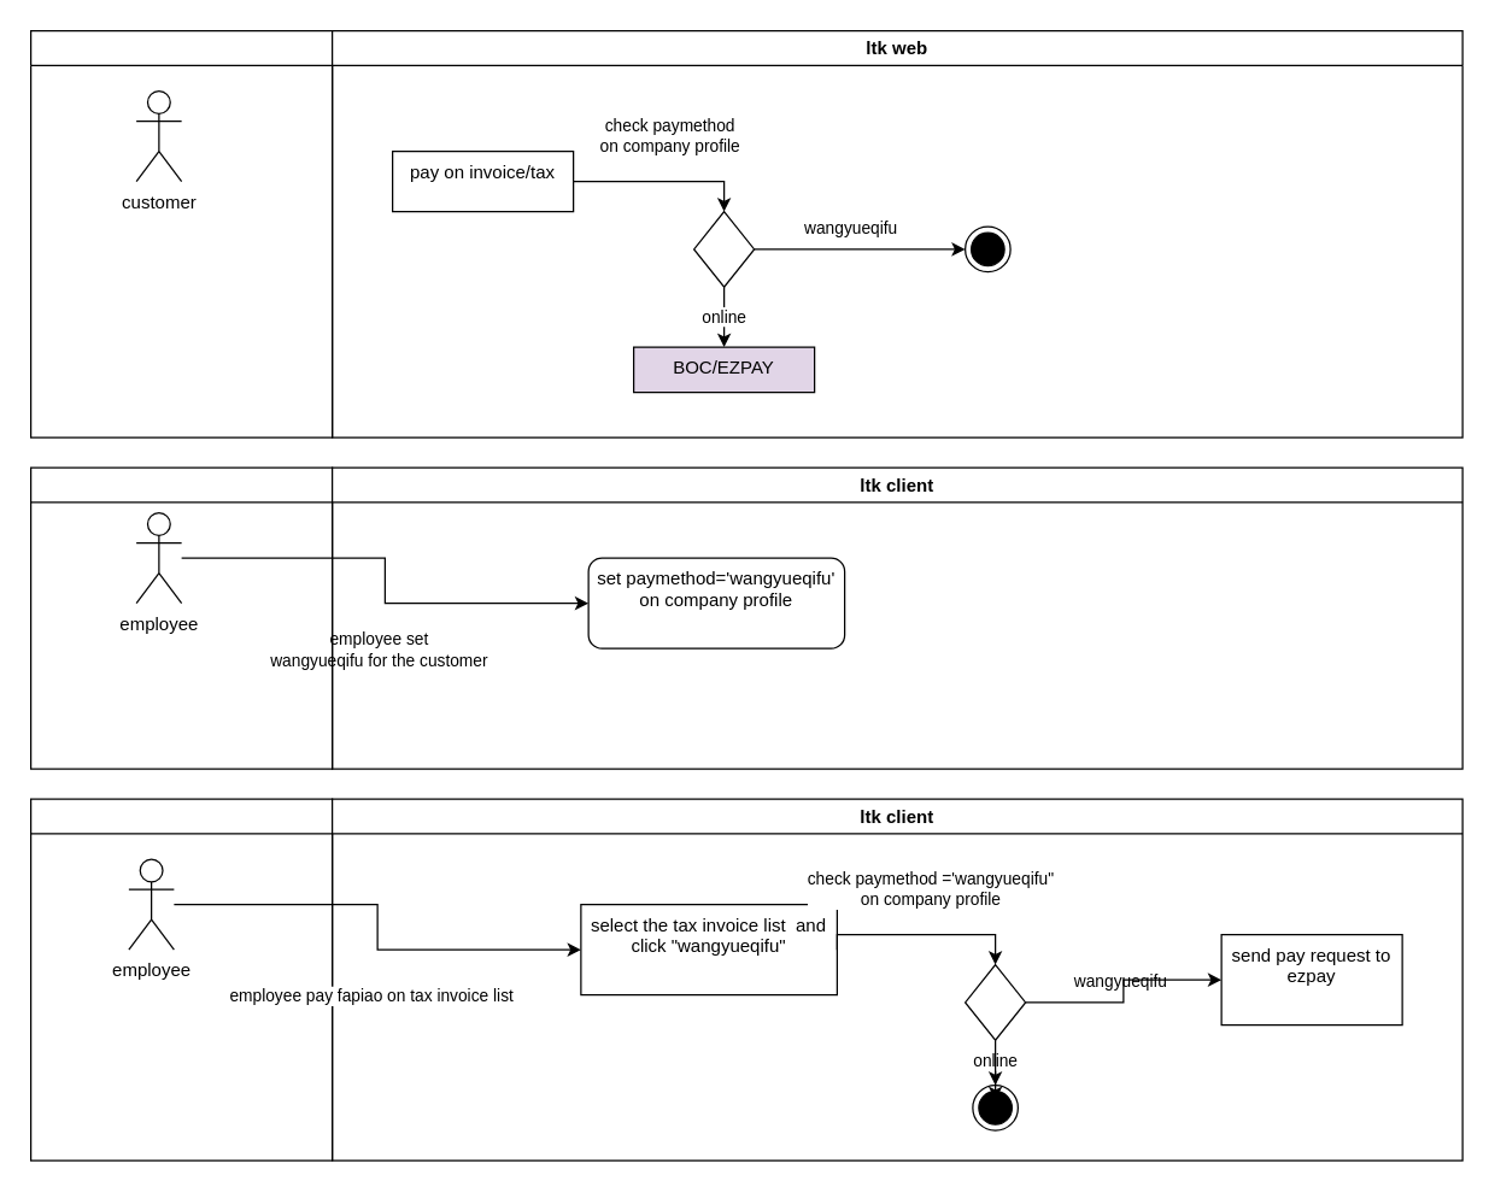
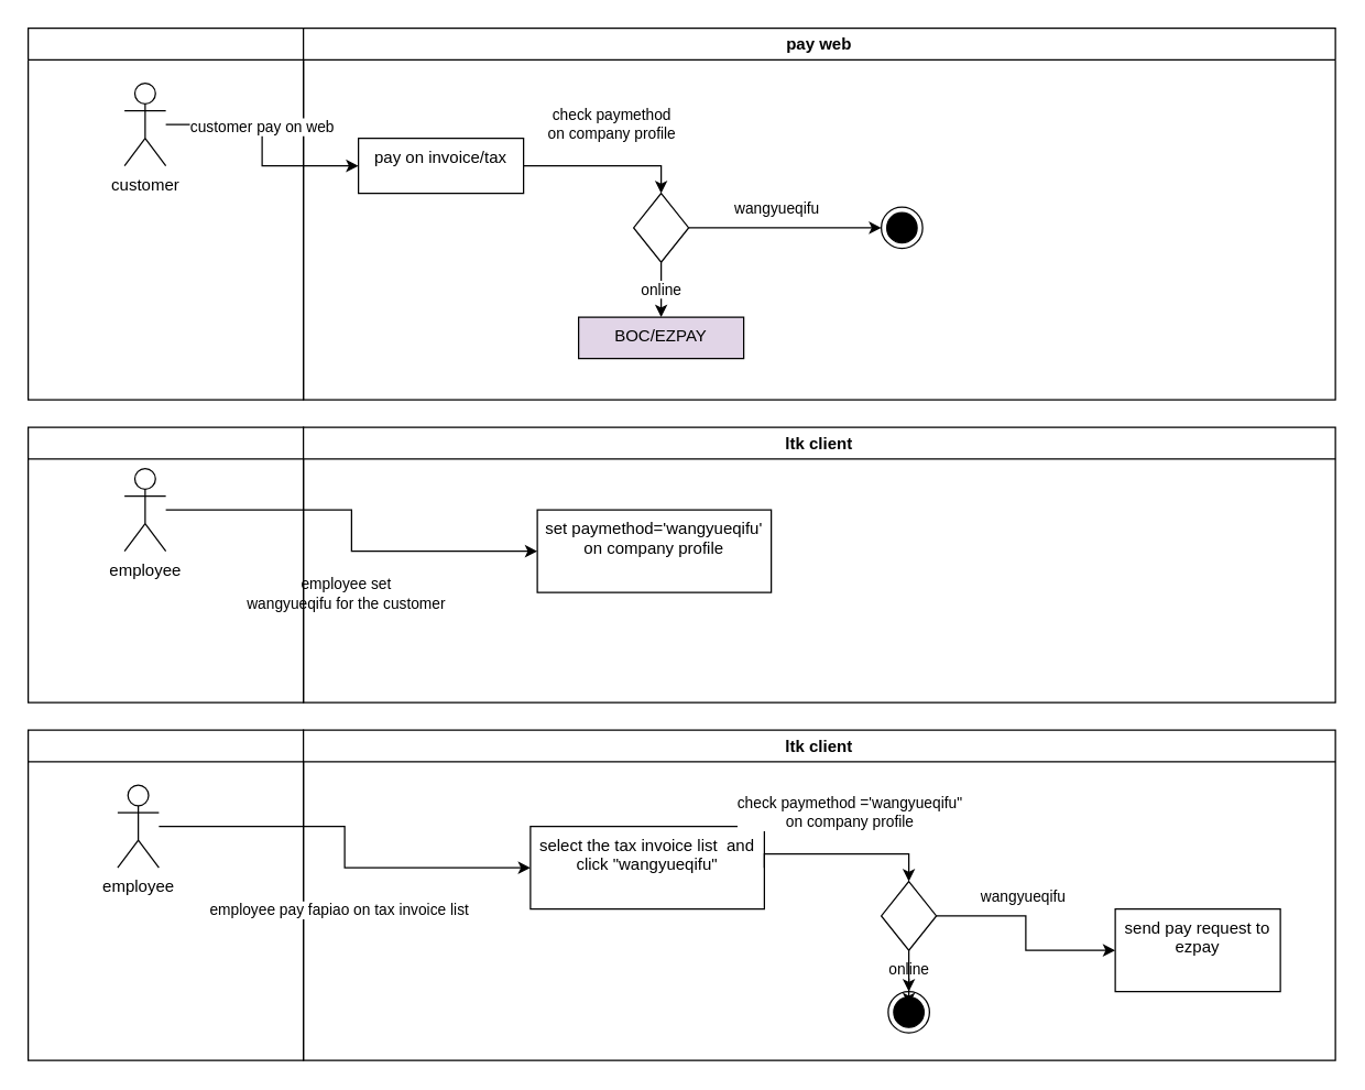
  <mxCell id="0" />
  <mxCell id="1" parent="0" />
  <mxCell id="2" value="" style="swimlane;whiteSpace=wrap;html=1;" parent="1" vertex="1"><mxGeometry x="20" y="20" width="200" height="270" as="geometry" /></mxCell>
  <mxCell id="3" value="customer" style="shape=umlActor;verticalLabelPosition=bottom;verticalAlign=top;html=1;" parent="2" vertex="1"><mxGeometry x="70" y="40" width="30" height="60" as="geometry" /></mxCell>
- <mxCell id="4" value="ltk web" style="swimlane;whiteSpace=wrap;html=1;startSize=23;" parent="1" vertex="1"><mxGeometry x="220" y="20" width="750" height="270" as="geometry" /></mxCell>
+ <mxCell id="4" value="pay web" style="swimlane;whiteSpace=wrap;html=1;startSize=23;" parent="1" vertex="1"><mxGeometry x="220" y="20" width="750" height="270" as="geometry" /></mxCell>
  <mxCell id="5" value="check paymethod &lt;br&gt;on company profile" style="edgeStyle=orthogonalEdgeStyle;rounded=0;orthogonalLoop=1;jettySize=auto;html=1;" parent="4" source="6" target="10" edge="1"><mxGeometry x="0.071" y="30" relative="1" as="geometry"><Array as="points"><mxPoint x="220" y="100" /><mxPoint x="220" y="100" /></Array><mxPoint as="offset" /></mxGeometry></mxCell>
  <mxCell id="6" value="pay on invoice/tax" style="whiteSpace=wrap;html=1;verticalAlign=top;" parent="4" vertex="1"><mxGeometry x="40" y="80" width="120" height="40" as="geometry" /></mxCell>
  <mxCell id="7" value="online" style="edgeStyle=orthogonalEdgeStyle;rounded=0;orthogonalLoop=1;jettySize=auto;html=1;" parent="4" source="10" target="12" edge="1"><mxGeometry relative="1" as="geometry" /></mxCell>
  <mxCell id="8" value="" style="edgeStyle=orthogonalEdgeStyle;rounded=0;orthogonalLoop=1;jettySize=auto;html=1;entryX=0;entryY=0.5;entryDx=0;entryDy=0;" parent="4" source="10" target="13" edge="1"><mxGeometry relative="1" as="geometry"><mxPoint x="430" y="115" as="targetPoint" /><Array as="points" /></mxGeometry></mxCell>
  <mxCell id="9" value="wangyueqifu" style="edgeLabel;html=1;align=center;verticalAlign=middle;resizable=0;points=[];" parent="8" vertex="1" connectable="0"><mxGeometry x="-0.407" y="1" relative="1" as="geometry"><mxPoint x="21" y="-14" as="offset" /></mxGeometry></mxCell>
  <mxCell id="10" value="" style="rhombus;whiteSpace=wrap;html=1;verticalAlign=top;" parent="4" vertex="1"><mxGeometry x="240" y="120" width="40" height="50" as="geometry" /></mxCell>
  <mxCell id="11" style="edgeStyle=orthogonalEdgeStyle;rounded=0;orthogonalLoop=1;jettySize=auto;html=1;exitX=0.5;exitY=1;exitDx=0;exitDy=0;" parent="4" source="10" target="10" edge="1"><mxGeometry relative="1" as="geometry" /></mxCell>
  <mxCell id="12" value="BOC/EZPAY" style="whiteSpace=wrap;html=1;verticalAlign=top;fillColor=#e1d5e7;" parent="4" vertex="1"><mxGeometry x="200" y="210" width="120" height="30" as="geometry" /></mxCell>
  <mxCell id="13" value="" style="ellipse;html=1;shape=endState;fillColor=strokeColor;" parent="4" vertex="1"><mxGeometry x="420" y="130" width="30" height="30" as="geometry" /></mxCell>
+ <mxCell id="14" value="" style="edgeStyle=orthogonalEdgeStyle;rounded=0;orthogonalLoop=1;jettySize=auto;html=1;" parent="1" source="3" target="6" edge="1"><mxGeometry relative="1" as="geometry" /></mxCell>
+ <mxCell id="15" value="customer pay on web" style="edgeLabel;html=1;align=center;verticalAlign=middle;resizable=0;points=[];" parent="14" vertex="1" connectable="0"><mxGeometry x="-0.165" y="-1" relative="1" as="geometry"><mxPoint as="offset" /></mxGeometry></mxCell>
  <mxCell id="16" value="" style="edgeStyle=orthogonalEdgeStyle;rounded=0;orthogonalLoop=1;jettySize=auto;html=1;" parent="1" source="18" target="21" edge="1"><mxGeometry relative="1" as="geometry" /></mxCell>
  <mxCell id="17" value="employee set &lt;br&gt;wangyueqifu for the customer&lt;br&gt;" style="edgeLabel;html=1;align=center;verticalAlign=middle;resizable=0;points=[];" parent="16" vertex="1" connectable="0"><mxGeometry x="-0.474" y="-2" relative="1" as="geometry"><mxPoint x="51" y="58" as="offset" /></mxGeometry></mxCell>
  <mxCell id="18" value="employee" style="shape=umlActor;verticalLabelPosition=bottom;verticalAlign=top;html=1;" parent="1" vertex="1"><mxGeometry x="90" y="340" width="30" height="60" as="geometry" /></mxCell>
  <mxCell id="19" value="" style="swimlane;whiteSpace=wrap;html=1;" parent="1" vertex="1"><mxGeometry x="20" y="310" width="200" height="200" as="geometry" /></mxCell>
  <mxCell id="20" value="ltk client" style="swimlane;whiteSpace=wrap;html=1;" parent="1" vertex="1"><mxGeometry x="220" y="310" width="750" height="200" as="geometry" /></mxCell>
- <mxCell id="21" value="set paymethod='wangyueqifu' on company profile" style="whiteSpace=wrap;html=1;verticalAlign=top;rounded=1;" parent="20" vertex="1"><mxGeometry x="170" y="60" width="170" height="60" as="geometry" /></mxCell>
+ <mxCell id="21" value="set paymethod='wangyueqifu' on company profile" style="whiteSpace=wrap;html=1;verticalAlign=top;" parent="20" vertex="1"><mxGeometry x="170" y="60" width="170" height="60" as="geometry" /></mxCell>
  <mxCell id="22" value="" style="swimlane;whiteSpace=wrap;html=1;" parent="1" vertex="1"><mxGeometry x="20" y="530" width="200" height="240" as="geometry" /></mxCell>
  <mxCell id="23" value="ltk client" style="swimlane;whiteSpace=wrap;html=1;" parent="1" vertex="1"><mxGeometry x="220" y="530" width="750" height="240" as="geometry" /></mxCell>
  <mxCell id="24" value="employee" style="shape=umlActor;verticalLabelPosition=bottom;verticalAlign=top;html=1;" parent="23" vertex="1"><mxGeometry x="-135" y="40" width="30" height="60" as="geometry" /></mxCell>
  <mxCell id="25" value="select the tax invoice list&amp;nbsp; and click &quot;wangyueqifu&quot;" style="whiteSpace=wrap;html=1;verticalAlign=top;" parent="23" vertex="1"><mxGeometry x="165" y="70" width="170" height="60" as="geometry" /></mxCell>
  <mxCell id="26" value="" style="edgeStyle=orthogonalEdgeStyle;rounded=0;orthogonalLoop=1;jettySize=auto;html=1;" parent="23" source="24" target="25" edge="1"><mxGeometry relative="1" as="geometry" /></mxCell>
  <mxCell id="27" value="employee pay fapiao on tax invoice list" style="edgeLabel;html=1;align=center;verticalAlign=middle;resizable=0;points=[];" parent="26" vertex="1" connectable="0"><mxGeometry x="-0.474" y="-2" relative="1" as="geometry"><mxPoint x="51" y="58" as="offset" /></mxGeometry></mxCell>
  <mxCell id="28" value="check paymethod ='wangyueqifu&quot;&lt;br&gt;on company profile" style="edgeStyle=orthogonalEdgeStyle;rounded=0;orthogonalLoop=1;jettySize=auto;html=1;exitX=1;exitY=0.5;exitDx=0;exitDy=0;" parent="1" source="25" target="32" edge="1"><mxGeometry x="0.071" y="30" relative="1" as="geometry"><mxPoint x="560" y="620" as="sourcePoint" /><Array as="points"><mxPoint x="555" y="620" /><mxPoint x="660" y="620" /></Array><mxPoint as="offset" /></mxGeometry></mxCell>
  <mxCell id="29" value="online" style="edgeStyle=orthogonalEdgeStyle;rounded=0;orthogonalLoop=1;jettySize=auto;html=1;" parent="1" source="34" edge="1"><mxGeometry relative="1" as="geometry"><mxPoint x="660" y="730" as="targetPoint" /></mxGeometry></mxCell>
  <mxCell id="30" value="wangyueqifu" style="edgeLabel;html=1;align=center;verticalAlign=middle;resizable=0;points=[];" parent="1" vertex="1" connectable="0"><mxGeometry x="742" y="650" as="geometry" /></mxCell>
  <mxCell id="31" value="" style="edgeStyle=orthogonalEdgeStyle;rounded=0;orthogonalLoop=1;jettySize=auto;html=1;" parent="1" source="32" target="35" edge="1"><mxGeometry relative="1" as="geometry" /></mxCell>
  <mxCell id="32" value="" style="rhombus;whiteSpace=wrap;html=1;verticalAlign=top;" parent="1" vertex="1"><mxGeometry x="640" y="640" width="40" height="50" as="geometry" /></mxCell>
  <mxCell id="33" value="" style="edgeStyle=orthogonalEdgeStyle;rounded=0;orthogonalLoop=1;jettySize=auto;html=1;" parent="1" source="32" target="34" edge="1"><mxGeometry relative="1" as="geometry"><mxPoint x="660" y="690" as="sourcePoint" /><mxPoint x="660" y="730" as="targetPoint" /></mxGeometry></mxCell>
  <mxCell id="34" value="" style="ellipse;html=1;shape=endState;fillColor=strokeColor;" parent="1" vertex="1"><mxGeometry x="645" y="720" width="30" height="30" as="geometry" /></mxCell>
- <mxCell id="35" value="send pay request to ezpay" style="whiteSpace=wrap;html=1;verticalAlign=top;" parent="1" vertex="1"><mxGeometry x="810" y="620" width="120" height="60" as="geometry" /></mxCell>
+ <mxCell id="35" value="send pay request to ezpay" style="whiteSpace=wrap;html=1;verticalAlign=top;" parent="1" vertex="1"><mxGeometry x="810" y="660" width="120" height="60" as="geometry" /></mxCell>
